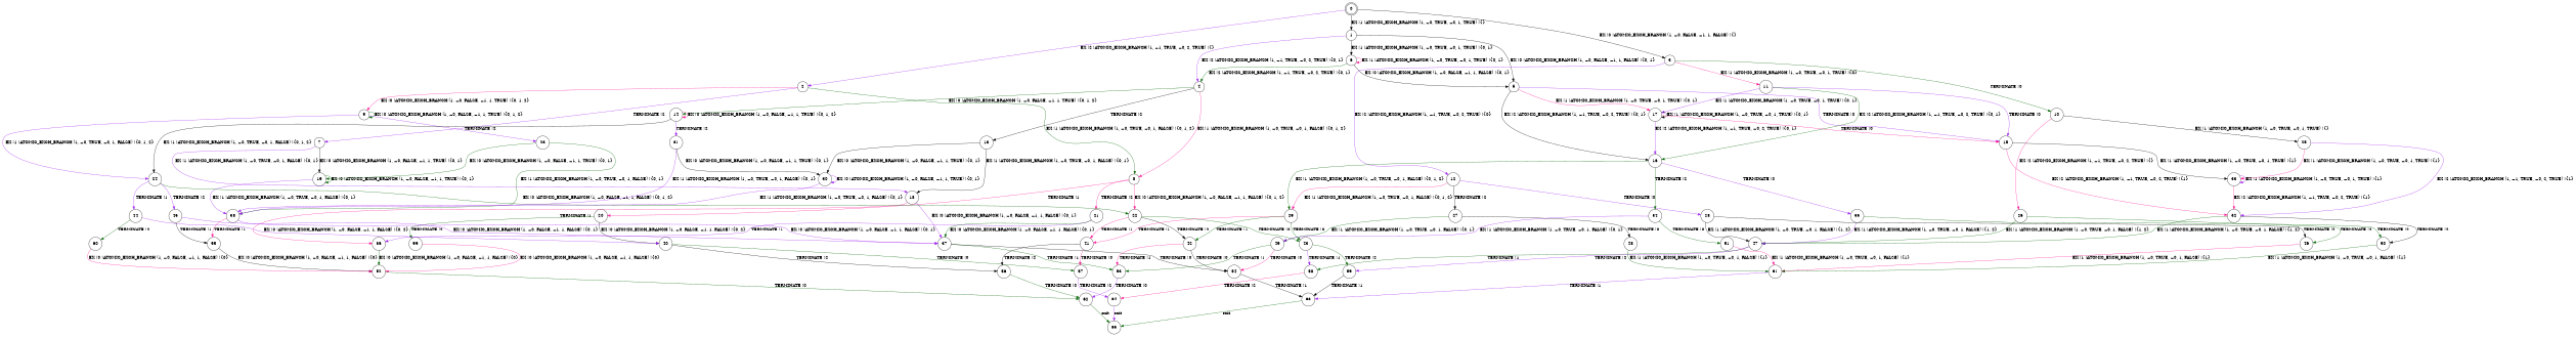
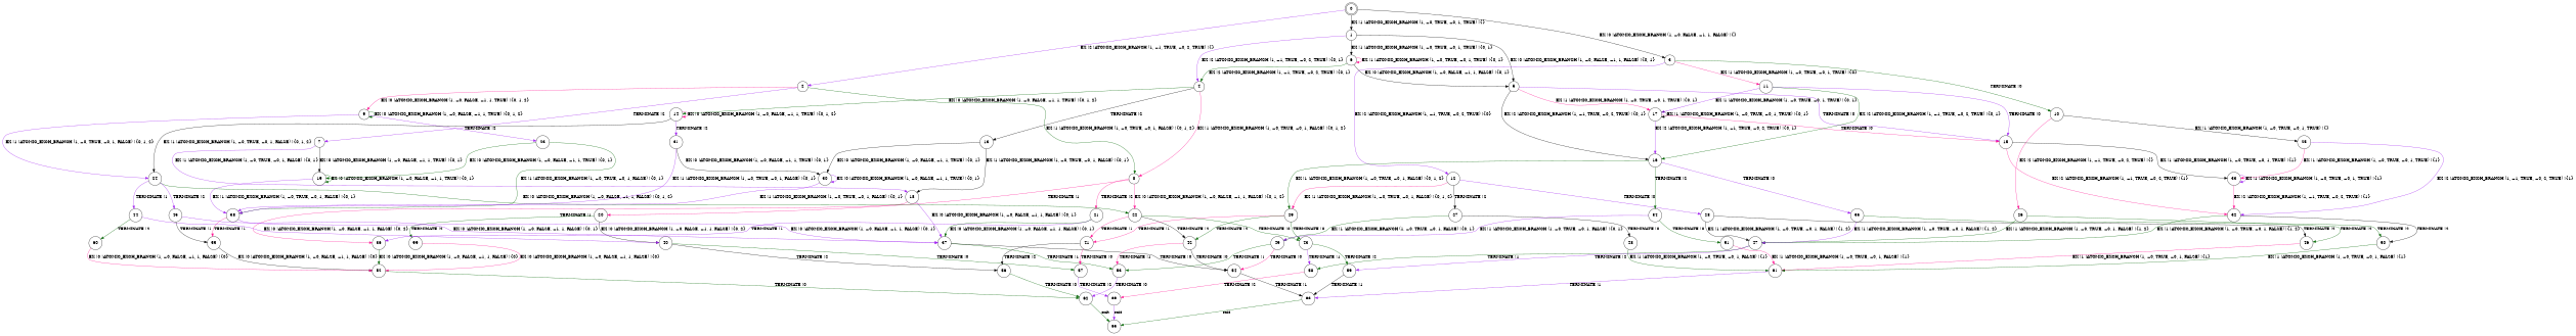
  digraph {
    node [shape=circle]
    edge [color=darkgreen]
    0 [peripheries=2]
    1
    2
    3
    4
    5
    6
    7
    8
    9
    10
    11
    12
    13
    14
    15
    16
    17
    18
    19
    20
    21
    22
    23
    24
    25
    26
    27
    28
    29
    30
    31
    32
    33
    34
    35
    36
    37
    38
    n40 [label=99]
    40
    41
    42
    43
    44
    45
    46
    47
    48
    49
    50
    51
    52
    53
    54
    55
    56
    57
    58
    59
    60
    61
    62
    63
-   64
+   64 [label=69]
    65
    0 -> 1 [color=black label="EX !1 !ATOMIC_EXCH_BRANCH (1, +0, TRUE, +0, 1, TRUE) !{}"]
    0 -> 2 [color=purple label="EX !2 !ATOMIC_EXCH_BRANCH (1, +1, TRUE, +0, 2, TRUE) !{}"]
    0 -> 3 [color=black label="EX !0 !ATOMIC_EXCH_BRANCH (1, +0, FALSE, +1, 1, FALSE) !{}"]
    1 -> 4 [color=purple label="EX !2 !ATOMIC_EXCH_BRANCH (1, +1, TRUE, +0, 2, TRUE) !{0, 1}"]
    1 -> 5 [color=black label="EX !0 !ATOMIC_EXCH_BRANCH (1, +0, FALSE, +1, 1, FALSE) !{0, 1}"]
    1 -> 6 [color=black label="EX !1 !ATOMIC_EXCH_BRANCH (1, +0, TRUE, +0, 1, TRUE) !{0, 1}"]
    2 -> 7 [color=purple label="TERMINATE !2"]
    2 -> 8 [label="EX !1 !ATOMIC_EXCH_BRANCH (1, +0, TRUE, +0, 1, FALSE) !{0, 1, 2}"]
    2 -> 9 [color=deeppink label="EX !0 !ATOMIC_EXCH_BRANCH (1, +0, FALSE, +1, 1, TRUE) !{0, 1, 2}"]
    3 -> 10 [label="TERMINATE !0"]
    3 -> 11 [color=deeppink label="EX !1 !ATOMIC_EXCH_BRANCH (1, +0, TRUE, +0, 1, TRUE) !{0}"]
    3 -> 12 [color=purple label="EX !2 !ATOMIC_EXCH_BRANCH (1, +1, TRUE, +0, 2, TRUE) !{0}"]
    4 -> 8 [color=deeppink label="EX !1 !ATOMIC_EXCH_BRANCH (1, +0, TRUE, +0, 1, FALSE) !{0, 1, 2}"]
    4 -> 13 [color=black label="TERMINATE !2"]
    4 -> 14 [label="EX !0 !ATOMIC_EXCH_BRANCH (1, +0, FALSE, +1, 1, TRUE) !{0, 1, 2}"]
    5 -> 15 [color=purple label="TERMINATE !0"]
    5 -> 16 [color=black label="EX !2 !ATOMIC_EXCH_BRANCH (1, +1, TRUE, +0, 2, TRUE) !{0, 1}"]
    5 -> 17 [color=deeppink label="EX !1 !ATOMIC_EXCH_BRANCH (1, +0, TRUE, +0, 1, TRUE) !{0, 1}"]
    6 -> 4 [label="EX !2 !ATOMIC_EXCH_BRANCH (1, +1, TRUE, +0, 2, TRUE) !{0, 1}"]
    6 -> 5 [color=black label="EX !0 !ATOMIC_EXCH_BRANCH (1, +0, FALSE, +1, 1, FALSE) !{0, 1}"]
    6 -> 6 [color=deeppink label="EX !1 !ATOMIC_EXCH_BRANCH (1, +0, TRUE, +0, 1, TRUE) !{0, 1}"]
    7 -> 18 [color=purple label="EX !1 !ATOMIC_EXCH_BRANCH (1, +0, TRUE, +0, 1, FALSE) !{0, 1}"]
    7 -> 19 [color=black label="EX !0 !ATOMIC_EXCH_BRANCH (1, +0, FALSE, +1, 1, TRUE) !{0, 1}"]
    8 -> 20 [color=deeppink label="TERMINATE !1"]
    8 -> 21 [color=deeppink label="TERMINATE !2"]
    8 -> 22 [color=deeppink label="EX !0 !ATOMIC_EXCH_BRANCH (1, +0, FALSE, +1, 1, FALSE) !{0, 1, 2}"]
    9 -> 9 [label="EX !0 !ATOMIC_EXCH_BRANCH (1, +0, FALSE, +1, 1, TRUE) !{0, 1, 2}"]
    9 -> 23 [color=purple label="TERMINATE !2"]
    9 -> 24 [color=purple label="EX !1 !ATOMIC_EXCH_BRANCH (1, +0, TRUE, +0, 1, FALSE) !{0, 1, 2}"]
    10 -> 25 [color=black label="EX !1 !ATOMIC_EXCH_BRANCH (1, +0, TRUE, +0, 1, TRUE) !{}"]
    10 -> 26 [color=deeppink label="EX !2 !ATOMIC_EXCH_BRANCH (1, +1, TRUE, +0, 2, TRUE) !{}"]
    11 -> 15 [color=purple label="TERMINATE !0"]
    11 -> 16 [label="EX !2 !ATOMIC_EXCH_BRANCH (1, +1, TRUE, +0, 2, TRUE) !{0, 1}"]
    11 -> 17 [color=purple label="EX !1 !ATOMIC_EXCH_BRANCH (1, +0, TRUE, +0, 1, TRUE) !{0, 1}"]
    12 -> 27 [color=black label="TERMINATE !2"]
    12 -> 28 [color=purple label="TERMINATE !0"]
    12 -> 29 [color=deeppink label="EX !1 !ATOMIC_EXCH_BRANCH (1, +0, TRUE, +0, 1, FALSE) !{0, 1, 2}"]
    13 -> 18 [color=black label="EX !1 !ATOMIC_EXCH_BRANCH (1, +0, TRUE, +0, 1, FALSE) !{0, 1}"]
    13 -> 30 [color=black label="EX !0 !ATOMIC_EXCH_BRANCH (1, +0, FALSE, +1, 1, TRUE) !{0, 1}"]
    14 -> 14 [color=deeppink label="EX !0 !ATOMIC_EXCH_BRANCH (1, +0, FALSE, +1, 1, TRUE) !{0, 1, 2}"]
    14 -> 24 [color=black label="EX !1 !ATOMIC_EXCH_BRANCH (1, +0, TRUE, +0, 1, FALSE) !{0, 1, 2}"]
    14 -> 31 [color=purple label="TERMINATE !2"]
    15 -> 32 [color=deeppink label="EX !2 !ATOMIC_EXCH_BRANCH (1, +1, TRUE, +0, 2, TRUE) !{1}"]
    15 -> 33 [color=black label="EX !1 !ATOMIC_EXCH_BRANCH (1, +0, TRUE, +0, 1, TRUE) !{1}"]
    16 -> 29 [label="EX !1 !ATOMIC_EXCH_BRANCH (1, +0, TRUE, +0, 1, FALSE) !{0, 1, 2}"]
    16 -> 34 [label="TERMINATE !2"]
    16 -> 35 [color=purple label="TERMINATE !0"]
    17 -> 15 [color=deeppink label="TERMINATE !0"]
    17 -> 16 [color=purple label="EX !2 !ATOMIC_EXCH_BRANCH (1, +1, TRUE, +0, 2, TRUE) !{0, 1}"]
    17 -> 17 [color=black label="EX !1 !ATOMIC_EXCH_BRANCH (1, +0, TRUE, +0, 1, TRUE) !{0, 1}"]
    18 -> 36 [color=deeppink label="TERMINATE !1"]
    18 -> 37 [color=purple label="EX !0 !ATOMIC_EXCH_BRANCH (1, +0, FALSE, +1, 1, FALSE) !{0, 1}"]
    19 -> 19 [label="EX !0 !ATOMIC_EXCH_BRANCH (1, +0, FALSE, +1, 1, TRUE) !{0, 1}"]
    19 -> 38 [color=purple label="EX !1 !ATOMIC_EXCH_BRANCH (1, +0, TRUE, +0, 1, FALSE) !{0, 1}"]
    20 -> n40 [label="TERMINATE !2"]
    20 -> 40 [color=black label="EX !0 !ATOMIC_EXCH_BRANCH (1, +0, FALSE, +1, 1, FALSE) !{0, 2}"]
    21 -> 36 [color=purple label="TERMINATE !1"]
    21 -> 37 [label="EX !0 !ATOMIC_EXCH_BRANCH (1, +0, FALSE, +1, 1, FALSE) !{0, 1}"]
    22 -> 41 [color=deeppink label="TERMINATE !1"]
    22 -> 42 [color=black label="TERMINATE !2"]
    22 -> 43 [label="TERMINATE !0"]
    23 -> 19 [label="EX !0 !ATOMIC_EXCH_BRANCH (1, +0, FALSE, +1, 1, TRUE) !{0, 1}"]
    23 -> 38 [label="EX !1 !ATOMIC_EXCH_BRANCH (1, +0, TRUE, +0, 1, FALSE) !{0, 1}"]
    24 -> 22 [label="EX !0 !ATOMIC_EXCH_BRANCH (1, +0, FALSE, +1, 1, FALSE) !{0, 1, 2}"]
    24 -> 44 [color=purple label="TERMINATE !1"]
    24 -> 45 [color=purple label="TERMINATE !2"]
    25 -> 32 [color=purple label="EX !2 !ATOMIC_EXCH_BRANCH (1, +1, TRUE, +0, 2, TRUE) !{1}"]
    25 -> 33 [color=deeppink label="EX !1 !ATOMIC_EXCH_BRANCH (1, +0, TRUE, +0, 1, TRUE) !{1}"]
    26 -> 46 [label="TERMINATE !2"]
    26 -> 47 [label="EX !1 !ATOMIC_EXCH_BRANCH (1, +0, TRUE, +0, 1, FALSE) !{1, 2}"]
    27 -> 48 [color=black label="TERMINATE !0"]
    27 -> 49 [label="EX !1 !ATOMIC_EXCH_BRANCH (1, +0, TRUE, +0, 1, FALSE) !{0, 1}"]
    28 -> 46 [color=black label="TERMINATE !2"]
    28 -> 47 [color=black label="EX !1 !ATOMIC_EXCH_BRANCH (1, +0, TRUE, +0, 1, FALSE) !{1, 2}"]
    29 -> 41 [color=deeppink label="TERMINATE !1"]
-   29 -> 42 [label="TERMINATE !1"]
+   29 -> 42 [label="TERMINATE !2"]
    29 -> 43 [label="TERMINATE !0"]
    30 -> 30 [color=purple label="EX !0 !ATOMIC_EXCH_BRANCH (1, +0, FALSE, +1, 1, TRUE) !{0, 1}"]
    30 -> 38 [color=purple label="EX !1 !ATOMIC_EXCH_BRANCH (1, +0, TRUE, +0, 1, FALSE) !{0, 1}"]
    31 -> 30 [color=black label="EX !0 !ATOMIC_EXCH_BRANCH (1, +0, FALSE, +1, 1, TRUE) !{0, 1}"]
    31 -> 38 [color=purple label="EX !1 !ATOMIC_EXCH_BRANCH (1, +0, TRUE, +0, 1, FALSE) !{0, 1}"]
    32 -> 47 [label="EX !1 !ATOMIC_EXCH_BRANCH (1, +0, TRUE, +0, 1, FALSE) !{1, 2}"]
    32 -> 50 [color=black label="TERMINATE !2"]
    33 -> 32 [color=deeppink label="EX !2 !ATOMIC_EXCH_BRANCH (1, +1, TRUE, +0, 2, TRUE) !{1}"]
    33 -> 33 [color=purple label="EX !1 !ATOMIC_EXCH_BRANCH (1, +0, TRUE, +0, 1, TRUE) !{1}"]
    34 -> 49 [color=purple label="EX !1 !ATOMIC_EXCH_BRANCH (1, +0, TRUE, +0, 1, FALSE) !{0, 1}"]
    34 -> 51 [label="TERMINATE !0"]
    35 -> 47 [color=purple label="EX !1 !ATOMIC_EXCH_BRANCH (1, +0, TRUE, +0, 1, FALSE) !{1, 2}"]
    35 -> 50 [label="TERMINATE !2"]
    36 -> 52 [label="EX !0 !ATOMIC_EXCH_BRANCH (1, +0, FALSE, +1, 1, FALSE) !{0}"]
    37 -> 53 [label="TERMINATE !1"]
    37 -> 54 [color=black label="TERMINATE !0"]
    38 -> 37 [color=purple label="EX !0 !ATOMIC_EXCH_BRANCH (1, +0, FALSE, +1, 1, FALSE) !{0, 1}"]
    38 -> 55 [color=deeppink label="TERMINATE !1"]
    n40 -> 52 [color=deeppink label="EX !0 !ATOMIC_EXCH_BRANCH (1, +0, FALSE, +1, 1, FALSE) !{0}"]
    40 -> 56 [color=black label="TERMINATE !2"]
    40 -> 57 [label="TERMINATE !0"]
    41 -> 56 [color=black label="TERMINATE !2"]
    41 -> 57 [color=deeppink label="TERMINATE !0"]
    42 -> 53 [color=deeppink label="TERMINATE !1"]
    42 -> 54 [color=black label="TERMINATE !0"]
    43 -> 58 [color=purple label="TERMINATE !1"]
    43 -> 59 [label="TERMINATE !2"]
    44 -> 40 [color=purple label="EX !0 !ATOMIC_EXCH_BRANCH (1, +0, FALSE, +1, 1, FALSE) !{0, 2}"]
    44 -> 60 [label="TERMINATE !2"]
    45 -> 37 [color=purple label="EX !0 !ATOMIC_EXCH_BRANCH (1, +0, FALSE, +1, 1, FALSE) !{0, 1}"]
    45 -> 55 [color=black label="TERMINATE !1"]
    46 -> 61 [color=deeppink label="EX !1 !ATOMIC_EXCH_BRANCH (1, +0, TRUE, +0, 1, FALSE) !{1}"]
    47 -> 58 [label="TERMINATE !1"]
    47 -> 59 [color=purple label="TERMINATE !2"]
    48 -> 61 [label="EX !1 !ATOMIC_EXCH_BRANCH (1, +0, TRUE, +0, 1, FALSE) !{1}"]
    49 -> 53 [label="TERMINATE !1"]
    49 -> 54 [color=deeppink label="TERMINATE !0"]
    50 -> 61 [label="EX !1 !ATOMIC_EXCH_BRANCH (1, +0, TRUE, +0, 1, FALSE) !{1}"]
    51 -> 61 [color=deeppink label="EX !1 !ATOMIC_EXCH_BRANCH (1, +0, TRUE, +0, 1, FALSE) !{1}"]
    52 -> 62 [label="TERMINATE !0"]
    53 -> 62 [color=purple label="TERMINATE !0"]
    54 -> 63 [color=black label="TERMINATE !1"]
    55 -> 52 [color=black label="EX !0 !ATOMIC_EXCH_BRANCH (1, +0, FALSE, +1, 1, FALSE) !{0}"]
    56 -> 62 [label="TERMINATE !0"]
    57 -> 64 [color=purple label="TERMINATE !2"]
    58 -> 64 [color=deeppink label="TERMINATE !2"]
    59 -> 63 [color=black label="TERMINATE !1"]
    60 -> 52 [color=deeppink label="EX !0 !ATOMIC_EXCH_BRANCH (1, +0, FALSE, +1, 1, FALSE) !{0}"]
    61 -> 63 [color=purple label="TERMINATE !1"]
    62 -> 65 [label=exit]
    63 -> 65 [label=exit]
    64 -> 65 [color=purple label=exit]
  }
